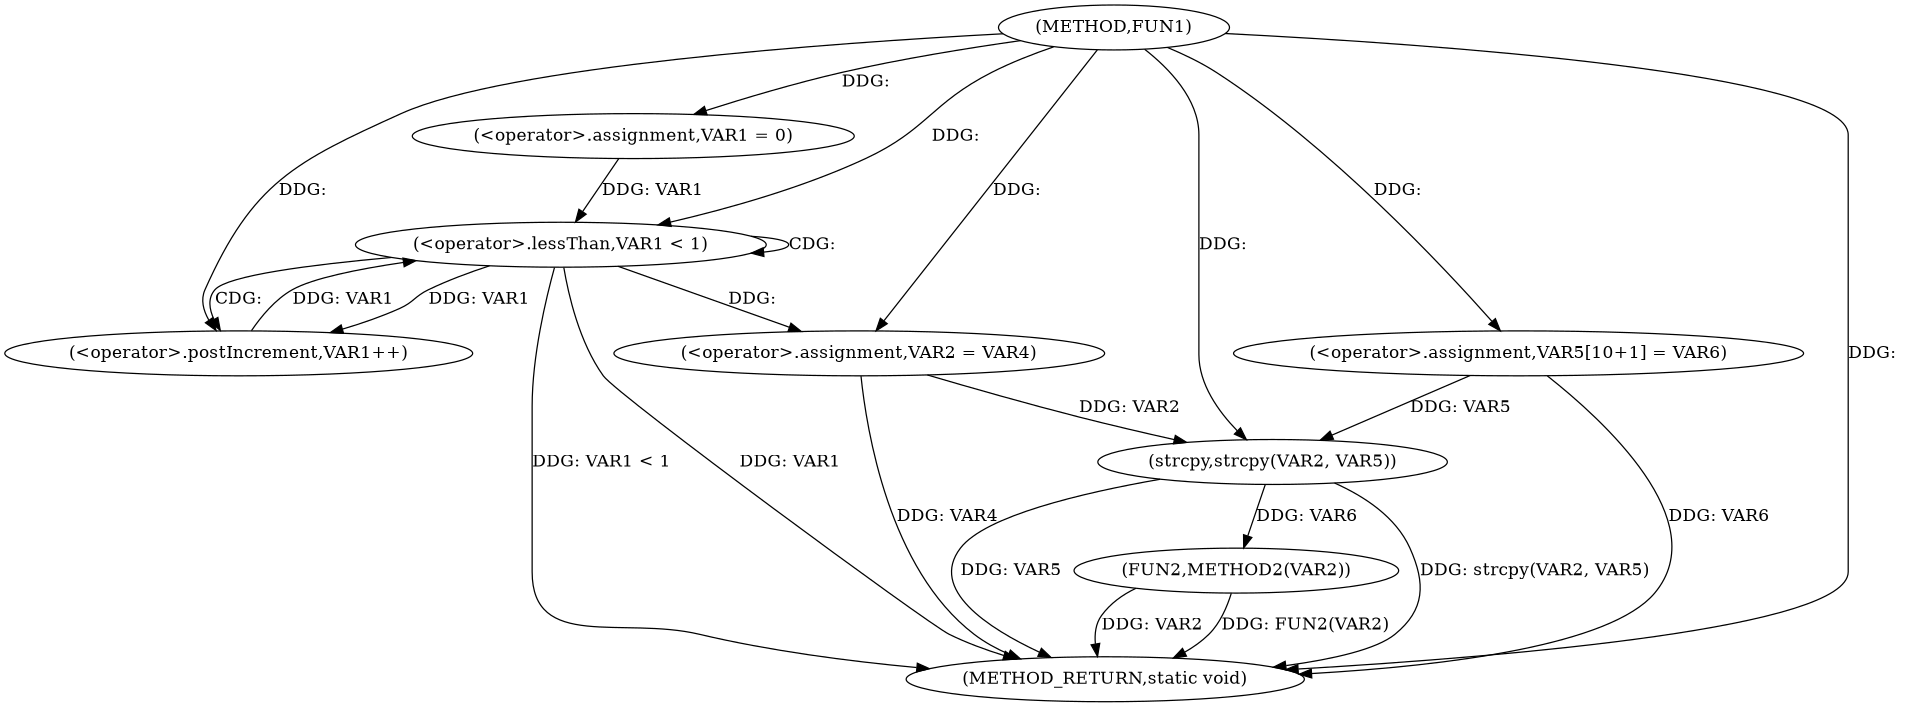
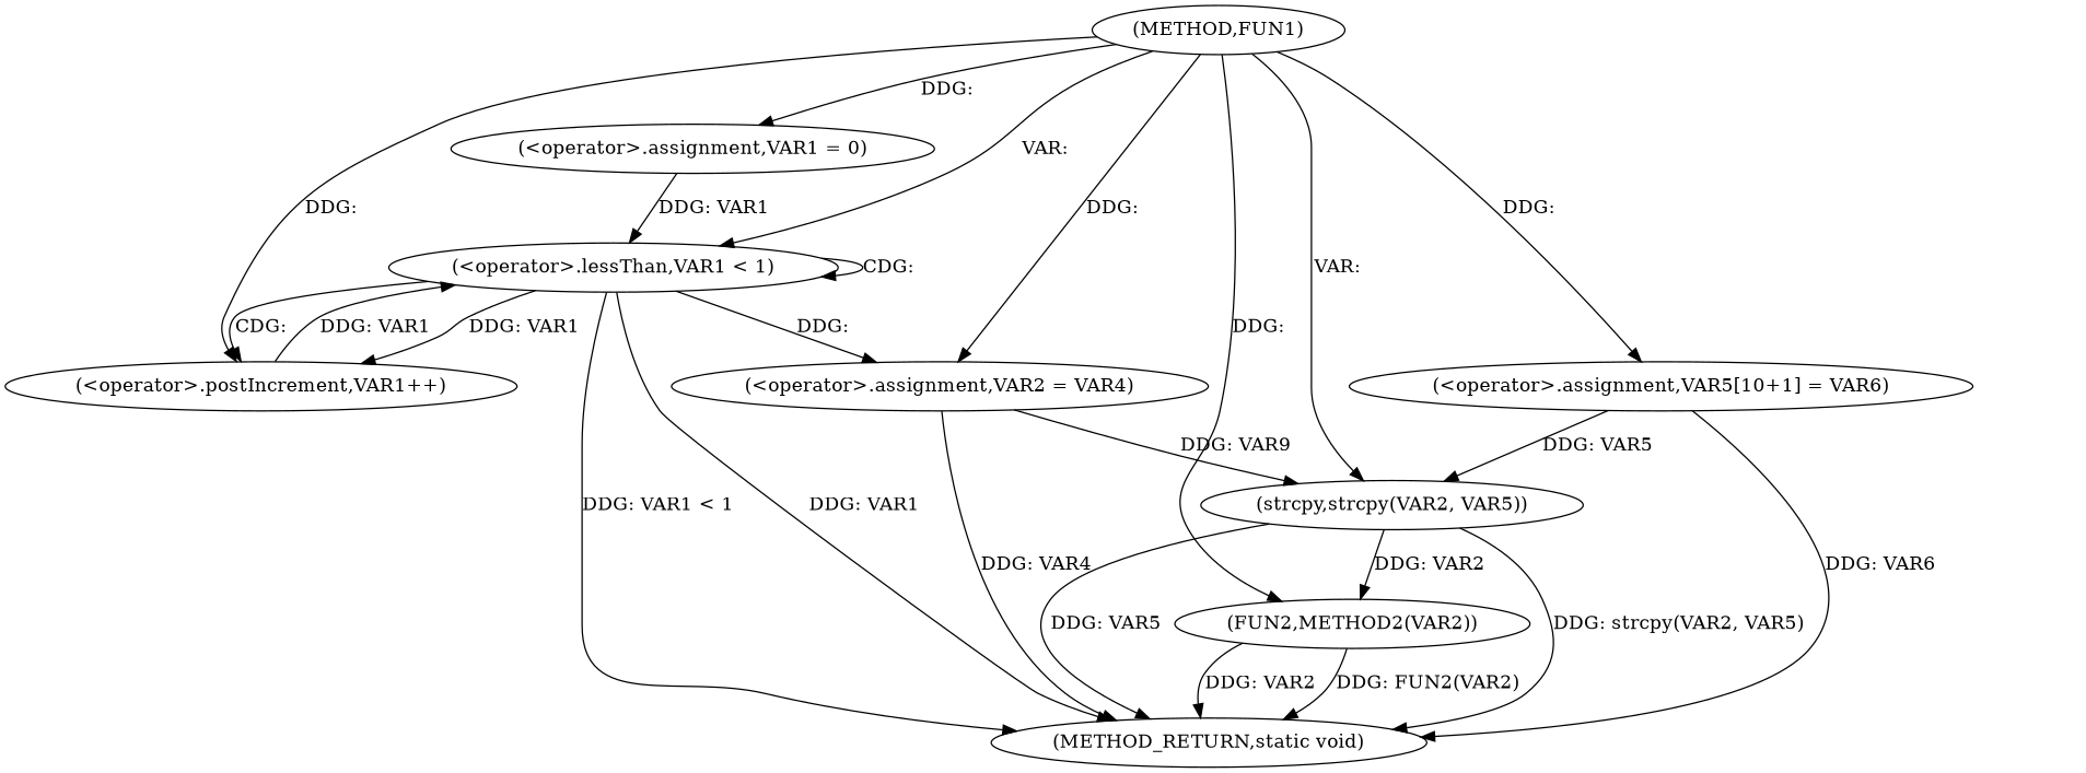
  digraph {
    n1 [label="(METHOD,FUN1)"]
    n2 [label="(<operator>.assignment,VAR1 = 0)"]
    n3 [label="(<operator>.lessThan,VAR1 < 1)"]
    n4 [label="(<operator>.postIncrement,VAR1++)"]
    n5 [label="(<operator>.assignment,VAR2 = VAR4)"]
    n6 [label="(<operator>.assignment,VAR5[10+1] = VAR6)"]
    n7 [label="(strcpy,strcpy(VAR2, VAR5))"]
    n8 [label="(FUN2,METHOD2(VAR2))"]
    n9 [label="(METHOD_RETURN,static void)"]
    n1 -> n2 [label="DDG: "]
-   n1 -> n3 [label="DDG: "]
+   n1 -> n3 [label="VAR: "]
    n1 -> n4 [label="DDG: "]
    n1 -> n5 [label="DDG: "]
    n1 -> n6 [label="DDG: "]
-   n1 -> n7 [label="DDG: "]
-   n1 -> n9 [label="DDG: "]
+   n1 -> n7 [label="VAR: "]
+   n1 -> n8 [label="DDG: "]
    n2 -> n3 [label="DDG: VAR1"]
    n3 -> n3 [label="CDG: "]
    n3 -> n4 [label="DDG: VAR1"]
    n3 -> n4 [label="CDG: "]
    n3 -> n5 [label="DDG: "]
    n3 -> n9 [label="DDG: VAR1 < 1"]
    n3 -> n9 [label="DDG: VAR1"]
    n4 -> n3 [label="DDG: VAR1"]
-   n5 -> n7 [label="DDG: VAR2"]
+   n5 -> n7 [label="DDG: VAR9"]
    n5 -> n9 [label="DDG: VAR4"]
    n6 -> n7 [label="DDG: VAR5"]
    n6 -> n9 [label="DDG: VAR6"]
-   n7 -> n8 [label="DDG: VAR6"]
+   n7 -> n8 [label="DDG: VAR2"]
    n7 -> n9 [label="DDG: VAR5"]
    n7 -> n9 [label="DDG: strcpy(VAR2, VAR5)"]
    n8 -> n9 [label="DDG: FUN2(VAR2)"]
    n8 -> n9 [label="DDG: VAR2"]
  }
